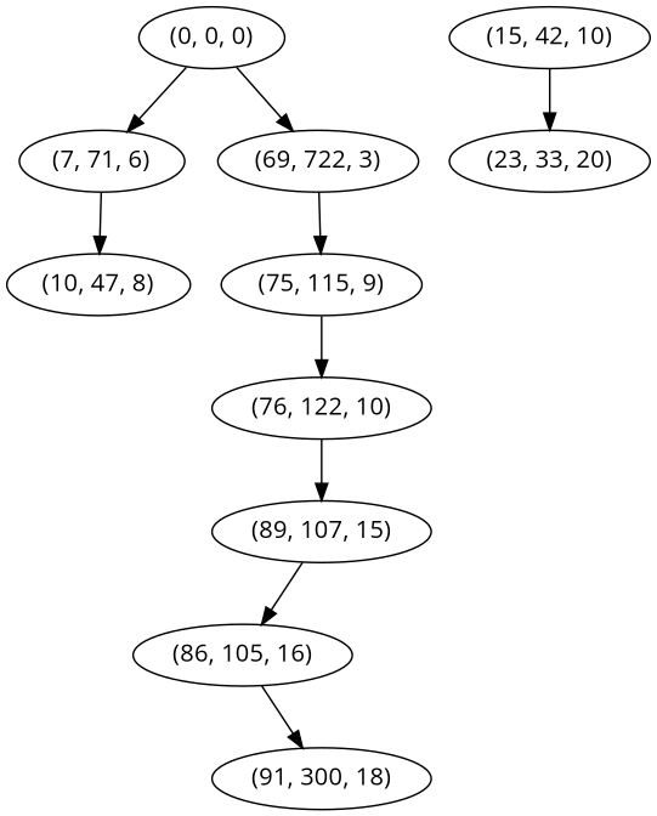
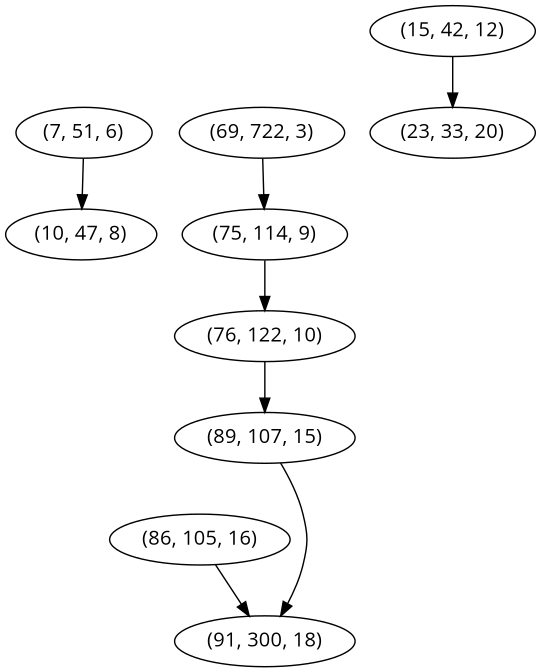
  digraph {
    fontname="Open Sans"
    node [fontname="Open Sans"]
    edge [fontname="Open Sans"]
-   "(0, 0, 0)"
-   "(7, 51, 6)" [label="(7, 71, 6)"]
+   "(7, 51, 6)"
    n3 [label="(69, 722, 3)"]
    "(10, 47, 8)"
-   "(75, 115, 9)"
-   "(15, 42, 12)" [label="(15, 42, 10)"]
+   "(75, 115, 9)" [label="(75, 114, 9)"]
+   "(15, 42, 12)"
    "(23, 33, 20)"
    n8 [label="(76, 122, 10)"]
    n9 [label="(89, 107, 15)"]
    "(86, 105, 16)"
    n11 [label="(91, 300, 18)"]
-   "(0, 0, 0)" -> "(7, 51, 6)"
-   "(0, 0, 0)" -> n3
    "(7, 51, 6)" -> "(10, 47, 8)"
    n3 -> "(75, 115, 9)"
    "(75, 115, 9)" -> n8
    "(15, 42, 12)" -> "(23, 33, 20)"
    n8 -> n9
-   n9 -> "(86, 105, 16)"
+   n9 -> n11
    "(86, 105, 16)" -> n11
  }
